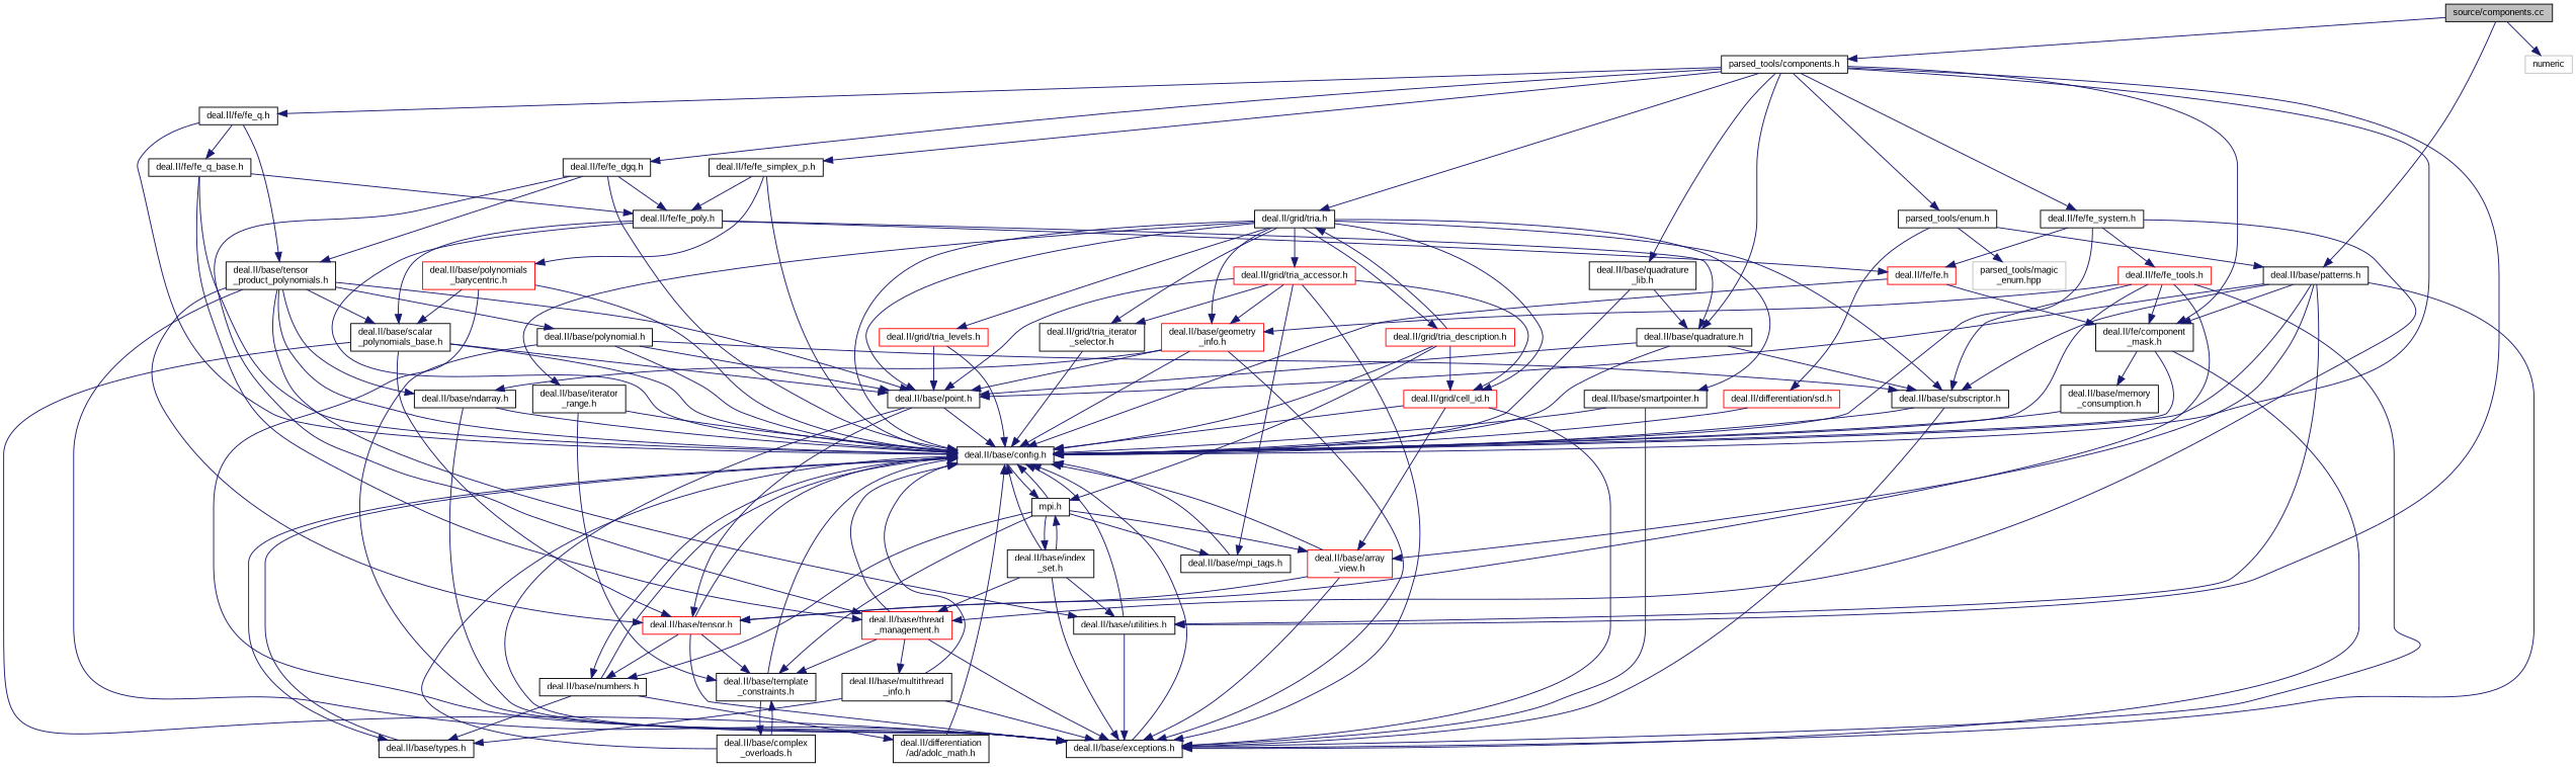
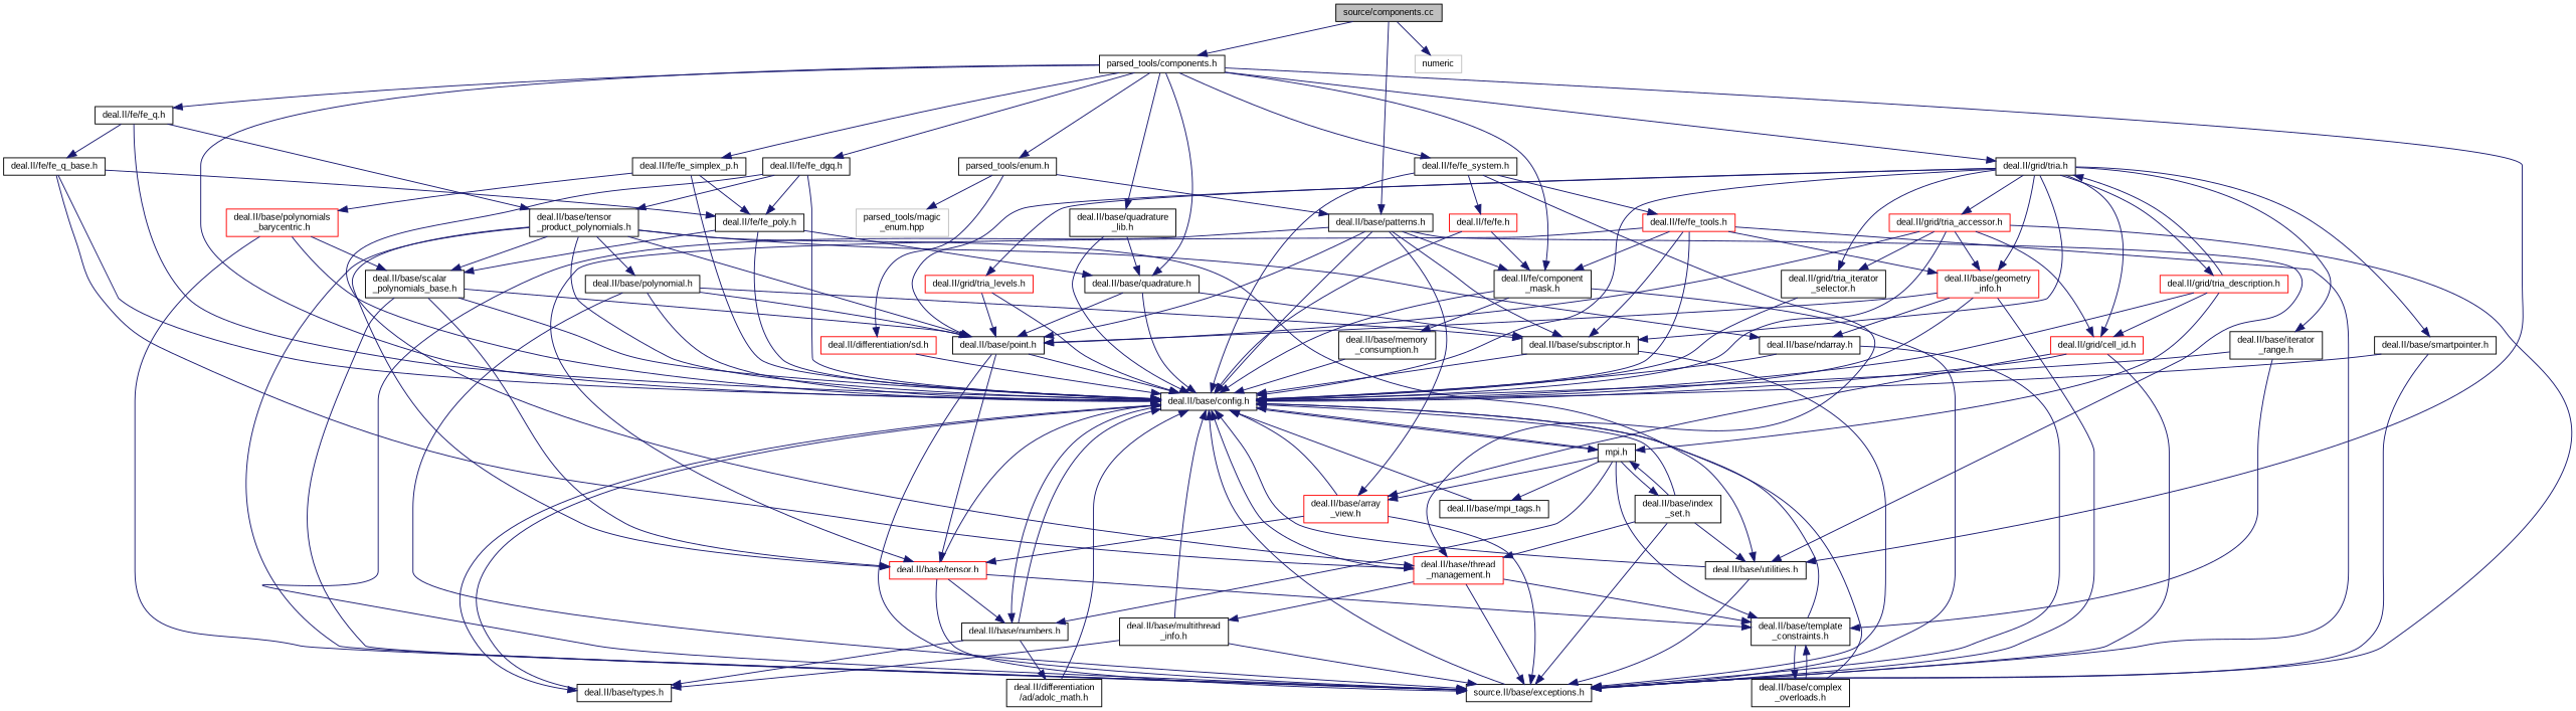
  digraph {
    fontname="Liberation Sans"
    node [color=black fontname="Liberation Sans" fontsize=10 shape=record]
    edge [color=midnightblue fontname="Liberation Sans" fontsize=10 labelfontname=Helvetica labelfontsize=10 style=solid]
    n1 [fillcolor=grey75 fontcolor=black height=0.2 label="source/components.cc" style=filled width=0.4]
    n2 [height=0.2 label="parsed_tools/components.h" width=0.4]
    n3 [height=0.2 label="deal.II/base/patterns.h" width=0.4]
    n4 [color=grey75 height=0.2 label=numeric width=0.4]
    n5 [height=0.2 label="deal.II/base/config.h" width=0.4]
    n6 [height=0.2 label="deal.II/base/utilities.h" width=0.4]
    n7 [height=0.2 label="deal.II/base/quadrature.h" width=0.4]
    n8 [height=0.2 label="deal.II/base/quadrature\l_lib.h" width=0.4]
    n9 [height=0.2 label="deal.II/fe/component\l_mask.h" width=0.4]
    n10 [height=0.2 label="deal.II/fe/fe_dgq.h" width=0.4]
    n11 [height=0.2 label="deal.II/fe/fe_q.h" width=0.4]
    n12 [height=0.2 label="deal.II/fe/fe_simplex_p.h" width=0.4]
    n13 [height=0.2 label="deal.II/fe/fe_system.h" width=0.4]
    n14 [height=0.2 label="deal.II/grid/tria.h" width=0.4]
    n15 [height=0.2 label="parsed_tools/enum.h" width=0.4]
    n16 [color=red height=0.2 label="deal.II/base/array\l_view.h" width=0.4]
-   n17 [height=0.2 label="deal.II/base/exceptions.h" width=0.4]
+   n17 [height=0.2 label="source.II/base/exceptions.h" width=0.4]
    n18 [height=0.2 label="deal.II/base/point.h" width=0.4]
    n19 [height=0.2 label="deal.II/base/subscriptor.h" width=0.4]
    n20 [height=0.2 label="mpi.h" width=0.4]
    n21 [height=0.2 label="deal.II/base/numbers.h" width=0.4]
    n22 [height=0.2 label="deal.II/base/types.h" width=0.4]
    n23 [height=0.2 label="deal.II/base/memory\l_consumption.h" width=0.4]
    n24 [color=red height=0.2 label="deal.II/base/thread\l_management.h" width=0.4]
    n25 [height=0.2 label="deal.II/base/tensor\l_product_polynomials.h" width=0.4]
    n26 [height=0.2 label="deal.II/fe/fe_poly.h" width=0.4]
    n27 [height=0.2 label="deal.II/fe/fe_q_base.h" width=0.4]
    n28 [color=red height=0.2 label="deal.II/base/polynomials\l_barycentric.h" width=0.4]
    n29 [color=red height=0.2 label="deal.II/fe/fe.h" width=0.4]
    n30 [color=red height=0.2 label="deal.II/fe/fe_tools.h" width=0.4]
    n31 [color=red height=0.2 label="deal.II/base/geometry\l_info.h" width=0.4]
    n32 [height=0.2 label="deal.II/base/iterator\l_range.h" width=0.4]
    n33 [height=0.2 label="deal.II/base/smartpointer.h" width=0.4]
    n34 [color=red height=0.2 label="deal.II/grid/cell_id.h" width=0.4]
    n35 [color=red height=0.2 label="deal.II/grid/tria_description.h" width=0.4]
    n36 [height=0.2 label="deal.II/grid/tria_iterator\l_selector.h" width=0.4]
    n37 [color=red height=0.2 label="deal.II/grid/tria_levels.h" width=0.4]
    n38 [color=red height=0.2 label="deal.II/grid/tria_accessor.h" width=0.4]
    n39 [color=red height=0.2 label="deal.II/differentiation/sd.h" width=0.4]
    n40 [color=grey75 height=0.2 label="parsed_tools/magic\l_enum.hpp" width=0.4]
    n41 [height=0.2 label="deal.II/base/template\l_constraints.h" width=0.4]
    n42 [height=0.2 label="deal.II/base/index\l_set.h" width=0.4]
    n43 [height=0.2 label="deal.II/base/mpi_tags.h" width=0.4]
    n44 [height=0.2 label="deal.II/differentiation\l/ad/adolc_math.h" width=0.4]
    n45 [color=red height=0.2 label="deal.II/base/tensor.h" width=0.4]
    n46 [height=0.2 label="deal.II/base/complex\l_overloads.h" width=0.4]
    n47 [height=0.2 label="deal.II/base/multithread\l_info.h" width=0.4]
    n48 [height=0.2 label="deal.II/base/ndarray.h" width=0.4]
    n49 [height=0.2 label="deal.II/base/polynomial.h" width=0.4]
    n50 [height=0.2 label="deal.II/base/scalar\l_polynomials_base.h" width=0.4]
    n1 -> n2
    n1 -> n3
    n1 -> n4
    n2 -> n5
    n2 -> n6
    n2 -> n7
    n2 -> n8
    n2 -> n9
    n2 -> n10
    n2 -> n11
    n2 -> n12
    n2 -> n13
    n2 -> n14
    n2 -> n15
    n3 -> n5
    n3 -> n6
    n3 -> n9
    n3 -> n16
    n3 -> n17
    n3 -> n18
    n3 -> n19
    n5 -> n20
    n5 -> n21
    n5 -> n22
    n6 -> n5
    n6 -> n17
    n7 -> n5
    n7 -> n18
    n7 -> n19
    n8 -> n5
    n8 -> n7
    n9 -> n5
    n9 -> n17
    n9 -> n23
    n10 -> n5
    n10 -> n24
    n10 -> n25
    n10 -> n26
    n11 -> n5
    n11 -> n25
    n11 -> n27
    n12 -> n5
    n12 -> n26
    n12 -> n28
    n13 -> n5
    n13 -> n24
    n13 -> n29
    n13 -> n30
    n14 -> n5
    n14 -> n18
    n14 -> n19
    n14 -> n31
    n14 -> n32
    n14 -> n33
    n14 -> n34
    n14 -> n35
    n14 -> n36
    n14 -> n37
    n14 -> n38
    n15 -> n3
    n15 -> n39
    n15 -> n40
    n16 -> n5
    n16 -> n17
    n16 -> n45
    n17 -> n5
    n18 -> n5
    n18 -> n17
    n18 -> n45
    n19 -> n5
    n19 -> n17
    n20 -> n5
    n20 -> n16
    n20 -> n21
    n20 -> n41
    n20 -> n42
    n20 -> n43
    n21 -> n5
    n21 -> n22
    n21 -> n44
    n22 -> n5
    n23 -> n5
    n24 -> n5
    n24 -> n17
    n24 -> n41
    n24 -> n47
    n25 -> n5
    n25 -> n6
    n25 -> n17
    n25 -> n18
    n25 -> n45
    n25 -> n48
    n25 -> n49
    n25 -> n50
    n26 -> n5
    n26 -> n7
-   n26 -> n29
    n26 -> n50
    n27 -> n5
    n27 -> n24
    n27 -> n26
    n28 -> n5
    n28 -> n17
    n28 -> n50
    n29 -> n5
    n29 -> n9
    n30 -> n5
    n30 -> n9
    n30 -> n17
    n30 -> n19
    n30 -> n31
    n30 -> n45
    n31 -> n5
    n31 -> n17
    n31 -> n18
    n31 -> n48
    n32 -> n5
    n32 -> n41
    n33 -> n5
    n33 -> n17
    n34 -> n5
    n34 -> n16
    n34 -> n17
    n35 -> n5
    n35 -> n14
    n35 -> n20
    n35 -> n34
    n36 -> n5
    n37 -> n5
    n37 -> n18
-   n38 -> n43
+   n38 -> n5
    n38 -> n17
    n38 -> n18
    n38 -> n31
    n38 -> n34
    n38 -> n36
    n39 -> n5
    n41 -> n5
    n41 -> n46
    n42 -> n5
    n42 -> n6
    n42 -> n17
    n42 -> n20
    n42 -> n24
    n43 -> n5
    n44 -> n5
    n45 -> n5
    n45 -> n17
    n45 -> n21
    n45 -> n41
    n46 -> n5
    n46 -> n41
    n47 -> n5
    n47 -> n17
    n47 -> n22
    n48 -> n5
    n48 -> n17
    n49 -> n5
    n49 -> n17
    n49 -> n18
    n49 -> n19
    n50 -> n5
    n50 -> n17
    n50 -> n18
    n50 -> n45
  }
